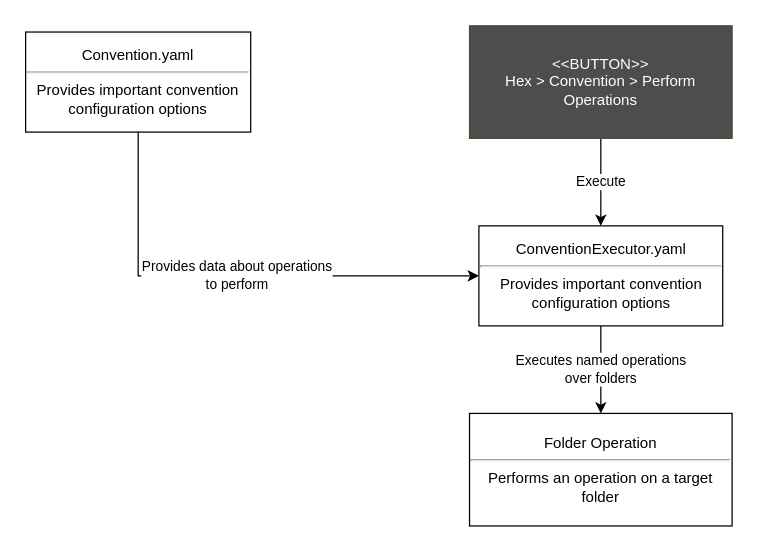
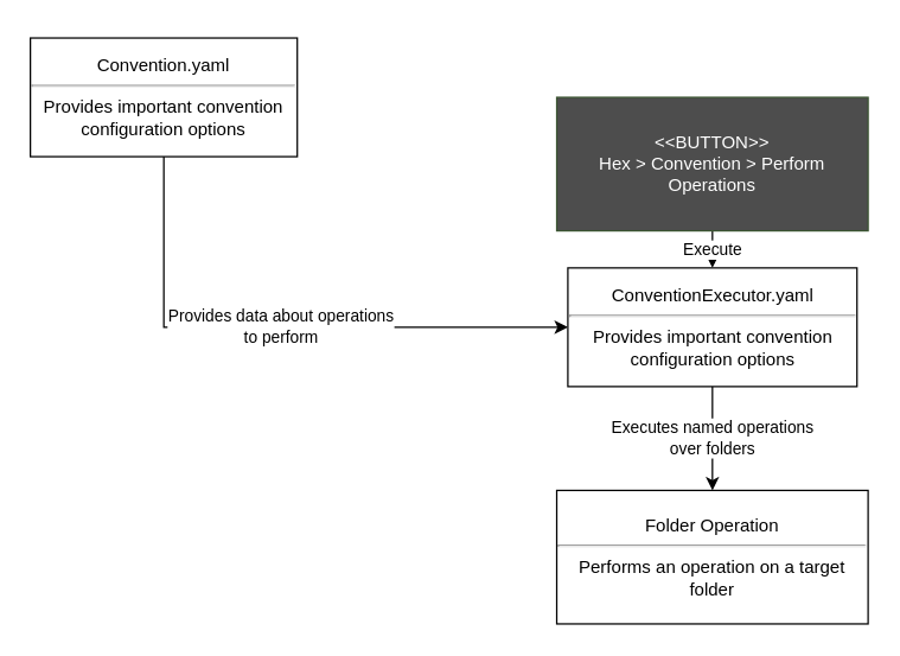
  <mxCell id="0" />
  <mxCell id="1" parent="0" />
  <mxCell id="2" value="Provides data about operations&lt;br&gt;to perform" style="edgeStyle=orthogonalEdgeStyle;rounded=0;orthogonalLoop=1;jettySize=auto;html=1;exitX=0.5;exitY=1;exitDx=0;exitDy=0;entryX=0;entryY=0.5;entryDx=0;entryDy=0;" edge="1" parent="1" source="3" target="8"><mxGeometry relative="1" as="geometry" /></mxCell>
  <mxCell id="3" value="Convention.yaml&lt;br&gt;&lt;hr&gt;Provides important convention configuration options" style="rounded=0;whiteSpace=wrap;html=1;" vertex="1" parent="1"><mxGeometry x="20" y="25" width="180" height="80" as="geometry" /></mxCell>
  <mxCell id="4" value="Folder Operation&lt;br&gt;&lt;hr&gt;Performs an operation on a target folder" style="rounded=0;whiteSpace=wrap;html=1;" vertex="1" parent="1"><mxGeometry x="375" y="330" width="210" height="90" as="geometry" /></mxCell>
  <mxCell id="5" value="Execute" style="edgeStyle=orthogonalEdgeStyle;rounded=0;orthogonalLoop=1;jettySize=auto;html=1;exitX=0.5;exitY=1;exitDx=0;exitDy=0;entryX=0.5;entryY=0;entryDx=0;entryDy=0;" edge="1" parent="1" source="6" target="8"><mxGeometry relative="1" as="geometry" /></mxCell>
- <mxCell id="6" value="&amp;lt;&amp;lt;BUTTON&amp;gt;&amp;gt;&lt;br&gt;Hex &amp;gt; Convention &amp;gt; Perform Operations" style="rounded=0;whiteSpace=wrap;html=1;fillColor=#4D4D4D;strokeColor=#3A5431;fontColor=#ffffff;" vertex="1" parent="1"><mxGeometry x="375" y="20" width="210" height="90" as="geometry" /></mxCell>
+ <mxCell id="6" value="&amp;lt;&amp;lt;BUTTON&amp;gt;&amp;gt;&lt;br&gt;Hex &amp;gt; Convention &amp;gt; Perform Operations" style="rounded=0;whiteSpace=wrap;html=1;fillColor=#4D4D4D;strokeColor=#3A5431;fontColor=#ffffff;" vertex="1" parent="1"><mxGeometry x="375" y="65" width="210" height="90" as="geometry" /></mxCell>
  <mxCell id="7" value="Executes named operations&lt;br&gt;over folders" style="edgeStyle=orthogonalEdgeStyle;rounded=0;orthogonalLoop=1;jettySize=auto;html=1;exitX=0.5;exitY=1;exitDx=0;exitDy=0;entryX=0.5;entryY=0;entryDx=0;entryDy=0;" edge="1" parent="1" source="8" target="4"><mxGeometry relative="1" as="geometry" /></mxCell>
  <mxCell id="8" value="ConventionExecutor.yaml&lt;br&gt;&lt;hr&gt;Provides important convention configuration options" style="rounded=0;whiteSpace=wrap;html=1;" vertex="1" parent="1"><mxGeometry x="382.5" y="180" width="195" height="80" as="geometry" /></mxCell>
